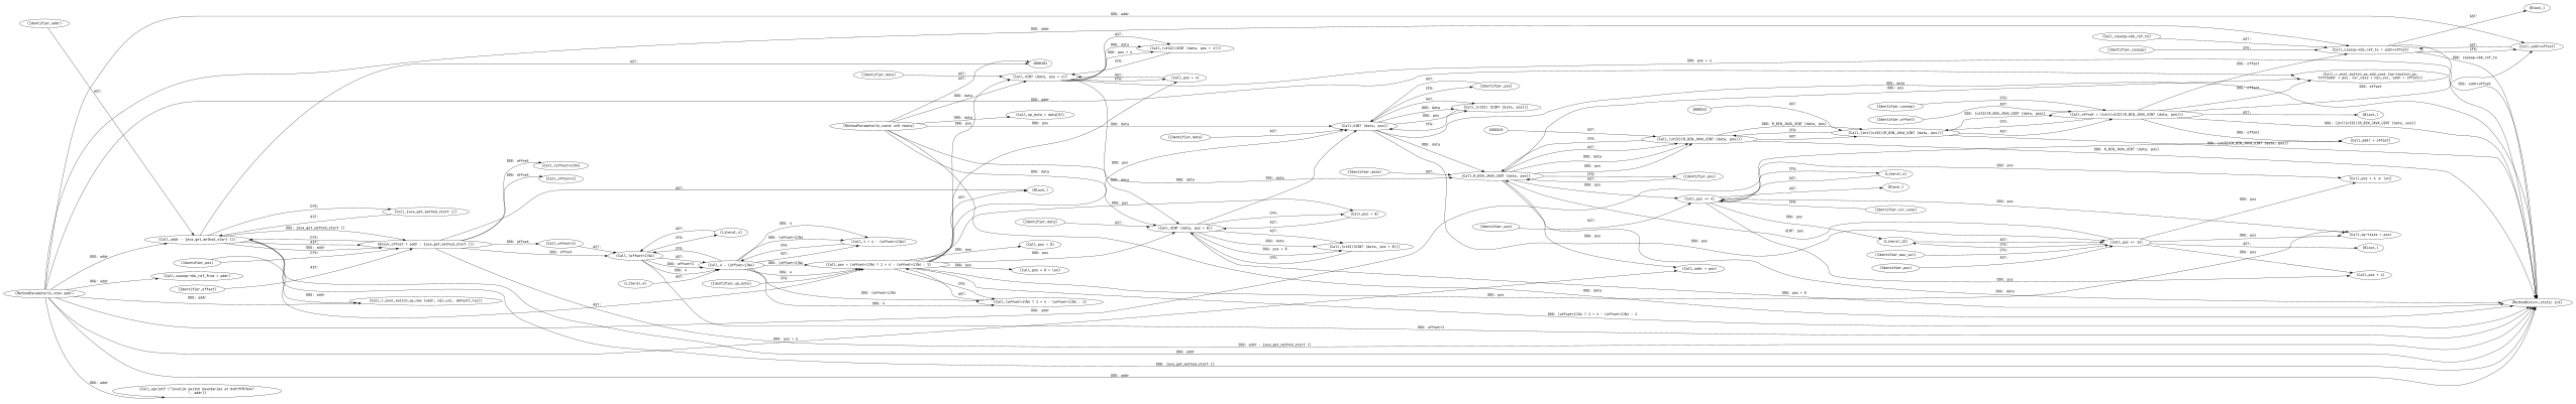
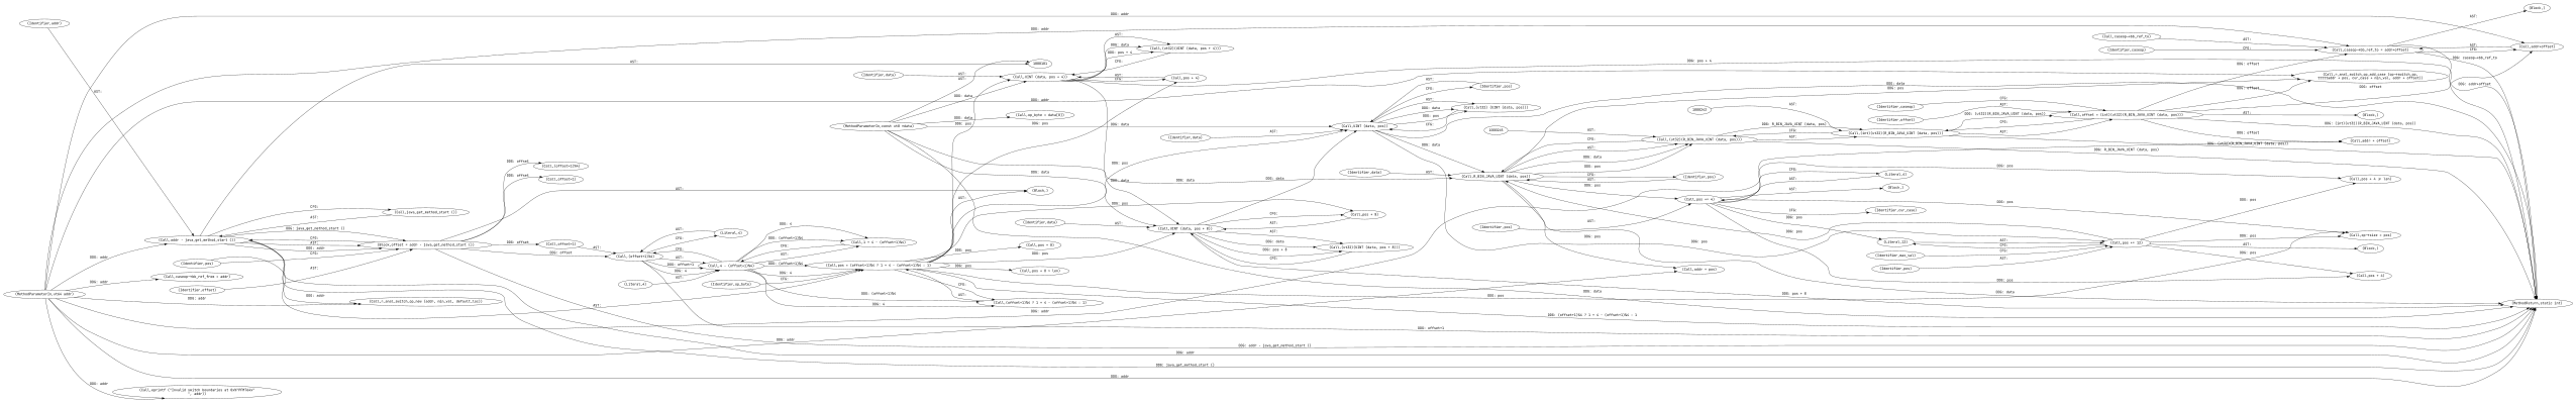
  digraph {
    fontname="JetBrains Mono"
    rankdir=LR
    node [fontname="JetBrains Mono"]
    edge [fontname="JetBrains Mono"]
    n1 [label="(Call,caseop->bb_ref_to = addr+offset)"]
    n2 [label="(Block,)"]
    n3 [label="(MethodReturn,static int)"]
    n4 [label="(Call,addr+offset)"]
    n5 [label="(MethodParameterIn,ut64 addr)"]
    n6 [label="(Call,addr - java_get_method_start ())"]
    n7 [label="(Call,addr + offset)"]
    n8 [label="(Call,addr + pos)"]
    n9 [label="(Call,r_anal_switch_op_new (addr, min_val, default_loc))"]
    n10 [label="(Call,r_anal_switch_op_add_case (op->switch_op,\n\t\t\t\t\taddr + pos, cur_case + min_val, addr + offset))"]
    n11 [label="(Call,eprintf (\"Invalid switch boundaries at 0x%\"PFMT64x\"\n\", addr))"]
    n12 [label="(Call,caseop->bb_ref_from = addr)"]
    1000101
    n14 [label="(Block,offset = addr - java_get_method_start ())"]
    n15 [label="(Call,java_get_method_start ())"]
    n16 [label="(Call,offset = (int)(ut32)(R_BIN_JAVA_UINT (data, pos)))"]
    n17 [label="(Call,(int)(ut32)(R_BIN_JAVA_UINT (data, pos)))"]
    n18 [label="(Block,)"]
    n19 [label="(Call,(ut32)(R_BIN_JAVA_UINT (data, pos)))"]
    n20 [label="(Call,R_BIN_JAVA_UINT (data, pos))"]
    n21 [label="(Call,pos += 4)"]
    n22 [label="(Identifier,pos)"]
    n23 [label="(Call,op->size = pos)"]
    n24 [label="(Literal,12)"]
    n25 [label="(Call,pos + 4)"]
    n26 [label="(Call,pos + 4 >= len)"]
    n27 [label="(Literal,4)"]
    n28 [label="(Block,)"]
    n29 [label="(Call,UINT (data, pos))"]
    n30 [label="(Call,pos += 12)"]
    n31 [label="(Call,(ut32) (UINT (data, pos)))"]
    n32 [label="(Identifier,pos)"]
    n33 [label="(Block,)"]
    n34 [label="(Call,UINT (data, pos + 8))"]
    n35 [label="(Call,(ut32)(UINT (data, pos + 8)))"]
    n36 [label="(Call,pos + 8)"]
    n37 [label="(Call,UINT (data, pos + 4))"]
    n38 [label="(Call,pos + 4)"]
    n39 [label="(Call,(ut32)(UINT (data, pos + 4)))"]
    n40 [label="(MethodParameterIn,const ut8 *data)"]
    n41 [label="(Call,op_byte = data[0])"]
    n42 [label="(Call,pos = (offset+1)%4 ? 1 + 4 - (offset+1)%4 : 1)"]
    n43 [label="(Call,pos + 8)"]
    n44 [label="(Block,)"]
    n45 [label="(Call,(offset+1)%4 ? 1 + 4 - (offset+1)%4 : 1)"]
    n46 [label="(Call,pos + 8 > len)"]
    n47 [label="(Call,4 - (offset+1)%4)"]
    n48 [label="(Call,(offset+1)%4)"]
    n49 [label="(Call,1 + 4 - (offset+1)%4)"]
    n50 [label="(Literal,4)"]
    n51 [label="(Call,(offset+1)%4)"]
    n52 [label="(Call,offset+1)"]
    n53 [label="(Call,offset+1)"]
    n54 [label="(Identifier,caseop)"]
    n55 [label="(Identifier,data)"]
    n56 [label="(Identifier,op_byte)"]
    n57 [label="(Call,caseop->bb_ref_to)"]
    n58 [label="(Identifier,pos)"]
    n59 [label="(Identifier,offset)"]
    n60 [label="(Identifier,caseop)"]
    n61 [label="(Identifier,addr)"]
    n62 [label="(Identifier,cur_case)"]
    n63 [label="(Identifier,data)"]
    n64 [label="(Literal,4)"]
    n65 [label="(Identifier,data)"]
    n66 [label="(Identifier,pos)"]
    n67 [label="(Identifier,offset)"]
    n68 [label="(Identifier,pos)"]
    n69 [label="(Identifier,max_val)"]
    n70 [label="(Identifier,data)"]
    1000243
    1000245
    n1 -> n2 [label="AST: "]
    n1 -> n3 [label="DDG: caseop->bb_ref_to"]
    n1 -> n3 [label="DDG: addr+offset"]
    n1 -> n4 [label="CFG: "]
    n4 -> n1 [label="AST: "]
    n5 -> n1 [label="DDG: addr"]
    n5 -> n3 [label="DDG: addr"]
    n5 -> n4 [label="DDG: addr"]
    n5 -> n6 [label="DDG: addr"]
    n5 -> n7 [label="DDG: addr"]
-   n5 -> n8 [label="DDG: pos + 4"]
+   n5 -> n8 [label="DDG: addr"]
    n5 -> n9 [label="DDG: addr"]
    n5 -> n10 [label="DDG: addr"]
    n5 -> n11 [label="DDG: addr"]
    n5 -> n12 [label="DDG: addr"]
    n6 -> n3 [label="DDG: addr"]
    n6 -> n3 [label="DDG: java_get_method_start ()"]
    n6 -> n9 [label="DDG: addr"]
    n6 -> 1000101 [label="AST: "]
    n6 -> n14 [label="AST: "]
    n6 -> n14 [label="DDG: addr"]
    n6 -> n14 [label="DDG: java_get_method_start ()"]
    n6 -> n15 [label="CFG: "]
    n14 -> n3 [label="DDG: addr - java_get_method_start ()"]
    n14 -> n6 [label="CFG: "]
    n14 -> n44 [label="AST: "]
    n14 -> n48 [label="DDG: offset"]
    n14 -> n51 [label="DDG: offset"]
    n14 -> n52 [label="DDG: offset"]
    n14 -> n53 [label="DDG: offset"]
    n15 -> n6 [label="AST: "]
    n16 -> n1 [label="DDG: offset"]
    n16 -> n3 [label="DDG: (int)(ut32)(R_BIN_JAVA_UINT (data, pos))"]
    n16 -> n4 [label="DDG: offset"]
    n16 -> n7 [label="DDG: offset"]
    n16 -> n10 [label="DDG: offset"]
    n16 -> n17 [label="CFG: "]
    n16 -> n18 [label="AST: "]
    n17 -> n3 [label="DDG: (ut32)(R_BIN_JAVA_UINT (data, pos))"]
    n17 -> n16 [label="AST: "]
    n17 -> n16 [label="DDG: (ut32)(R_BIN_JAVA_UINT (data, pos))"]
    n17 -> n19 [label="CFG: "]
    n19 -> n3 [label="DDG: R_BIN_JAVA_UINT (data, pos)"]
    n19 -> n17 [label="AST: "]
    n19 -> n17 [label="DDG: R_BIN_JAVA_UINT (data, pos)"]
    n19 -> n20 [label="CFG: "]
    n20 -> n3 [label="DDG: data"]
    n20 -> n8 [label="DDG: pos"]
    n20 -> n10 [label="DDG: pos"]
    n20 -> n19 [label="AST: "]
    n20 -> n19 [label="DDG: data"]
    n20 -> n19 [label="DDG: pos"]
    n20 -> n21 [label="DDG: pos"]
    n20 -> n22 [label="CFG: "]
    n21 -> n23 [label="DDG: pos"]
    n21 -> n24 [label="DDG: pos"]
    n21 -> n25 [label="DDG: pos"]
    n21 -> n26 [label="DDG: pos"]
    n21 -> n27 [label="CFG: "]
    n21 -> n28 [label="AST: "]
    n22 -> n20 [label="AST: "]
    n24 -> n30 [label="AST: "]
    n27 -> n21 [label="AST: "]
    n29 -> n3 [label="DDG: data"]
    n29 -> n20 [label="DDG: data"]
    n29 -> n30 [label="DDG: pos"]
    n29 -> n31 [label="AST: "]
    n29 -> n31 [label="DDG: data"]
    n29 -> n31 [label="DDG: pos"]
    n29 -> n32 [label="CFG: "]
-   n30 -> n20 [label="UINT: pos"]
+   n30 -> n20 [label="DDG: pos"]
    n30 -> n23 [label="DDG: pos"]
    n30 -> n24 [label="CFG: "]
    n30 -> n25 [label="DDG: pos"]
    n30 -> n26 [label="DDG: pos"]
    n30 -> n33 [label="AST: "]
    n31 -> n29 [label="CFG: "]
    n32 -> n29 [label="AST: "]
    n34 -> n3 [label="DDG: pos + 8"]
    n34 -> n29 [label="DDG: data"]
    n34 -> n35 [label="AST: "]
    n34 -> n35 [label="DDG: data"]
    n34 -> n35 [label="DDG: pos + 8"]
    n34 -> n36 [label="CFG: "]
    n35 -> n34 [label="CFG: "]
    n36 -> n34 [label="AST: "]
    n37 -> n3 [label="DDG: pos + 4"]
    n37 -> n34 [label="DDG: data"]
    n37 -> n38 [label="CFG: "]
    n37 -> n39 [label="AST: "]
    n37 -> n39 [label="DDG: data"]
    n37 -> n39 [label="DDG: pos + 4"]
    n38 -> n37 [label="AST: "]
    n39 -> n37 [label="CFG: "]
    n40 -> n3 [label="DDG: data"]
    n40 -> 1000101 [label="AST: "]
    n40 -> n20 [label="DDG: data"]
    n40 -> n29 [label="DDG: data"]
    n40 -> n34 [label="DDG: data"]
    n40 -> n37 [label="DDG: data"]
    n40 -> n41 [label="DDG: data"]
    n42 -> n3 [label="DDG: (offset+1)%4 ? 1 + 4 - (offset+1)%4 : 1"]
    n42 -> n23 [label="DDG: pos"]
    n42 -> n29 [label="DDG: pos"]
    n42 -> n34 [label="DDG: pos"]
    n42 -> n36 [label="DDG: pos"]
    n42 -> n37 [label="DDG: pos"]
    n42 -> n38 [label="DDG: pos"]
    n42 -> n43 [label="DDG: pos"]
    n42 -> n44 [label="AST: "]
    n42 -> n45 [label="CFG: "]
    n42 -> n46 [label="DDG: pos"]
    n45 -> n42 [label="AST: "]
    n47 -> n42 [label="DDG: 4"]
    n47 -> n42 [label="DDG: (offset+1)%4"]
    n47 -> n45 [label="DDG: 4"]
    n47 -> n45 [label="DDG: (offset+1)%4"]
    n47 -> n48 [label="CFG: "]
    n47 -> n49 [label="AST: "]
    n47 -> n49 [label="DDG: 4"]
    n47 -> n49 [label="DDG: (offset+1)%4"]
    n48 -> n3 [label="DDG: offset+1"]
    n48 -> n47 [label="AST: "]
    n48 -> n47 [label="DDG: offset+1"]
    n48 -> n47 [label="DDG: 4"]
    n48 -> n50 [label="CFG: "]
    n49 -> n47 [label="CFG: "]
    n50 -> n48 [label="AST: "]
    n53 -> n48 [label="AST: "]
    n54 -> n16 [label="CFG: "]
    n55 -> n34 [label="AST: "]
    n56 -> n42 [label="CFG: "]
    n57 -> n1 [label="AST: "]
    n58 -> n14 [label="CFG: "]
    n58 -> n42 [label="AST: "]
    n59 -> n16 [label="AST: "]
    n60 -> n1 [label="CFG: "]
    n61 -> n6 [label="AST: "]
-   n62 -> n21 [label="CFG: "]
+   n21 -> n62 [label="CFG: "]
    n63 -> n37 [label="AST: "]
    n64 -> n47 [label="AST: "]
    n65 -> n20 [label="AST: "]
    n66 -> n30 [label="AST: "]
    n67 -> n14 [label="AST: "]
    n68 -> n21 [label="AST: "]
    n69 -> n30 [label="CFG: "]
    n70 -> n29 [label="AST: "]
    1000243 -> n17 [label="AST: "]
    1000245 -> n19 [label="AST: "]
  }
